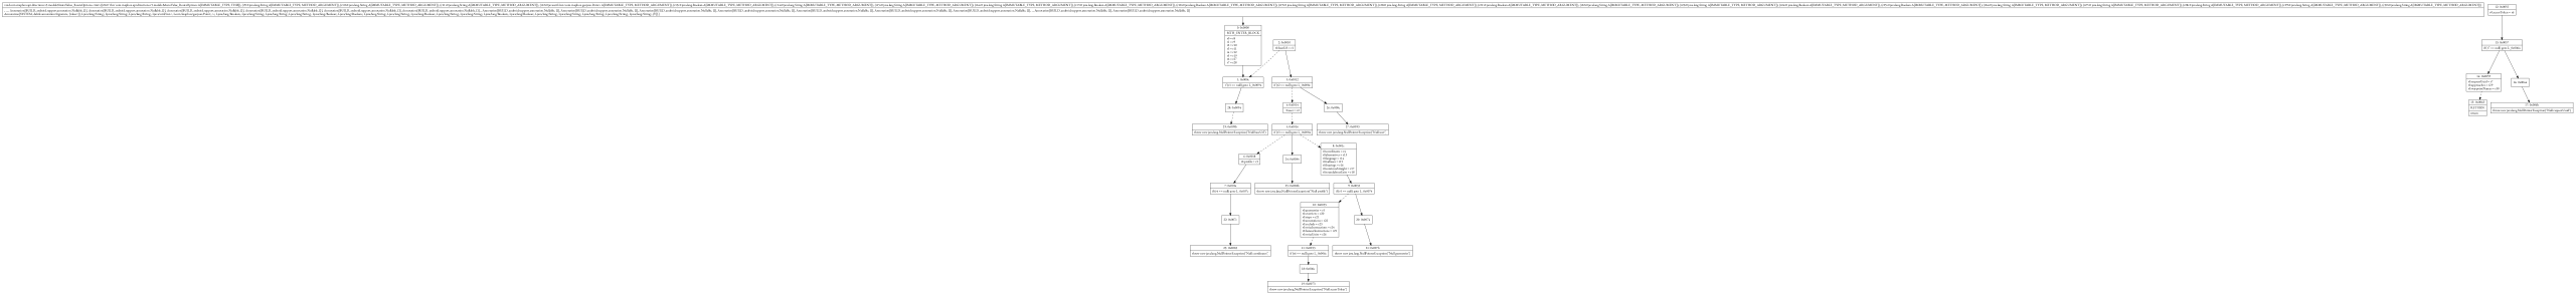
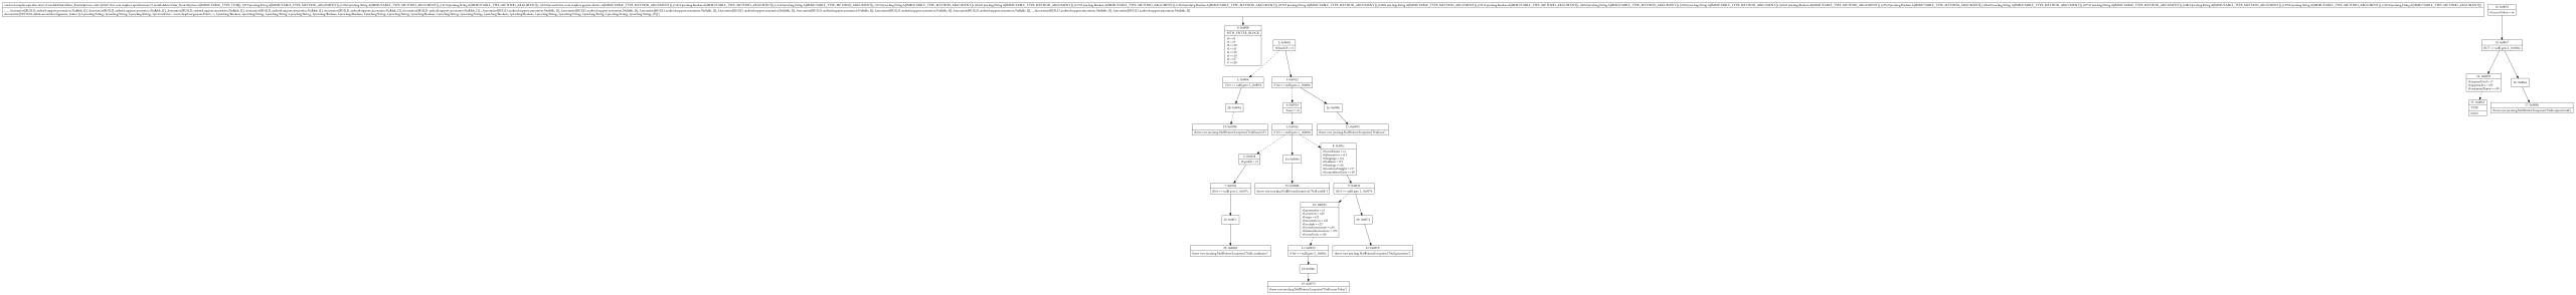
  digraph {
    fontname="EB Garamond"
    node [fontname="EB Garamond" shape=record]
    edge [fontname="EB Garamond"]
    n1 [label="{0\:\ 0x0000|MTH_ENTER_BLOCK\l|r0 = r8\lr1 = r9\lr2 = r10\lr3 = r11\lr4 = r12\lr5 = r19\lr6 = r27\lr7 = r28\l}"]
    n2 [label="{1\:\ 0x000e|if (r1 == null) goto L_0x0094\l}"]
    n3 [label="{28\:\ 0x0094}"]
    n4 [label="{2\:\ 0x0010|r0.baseUrl = r1\l}"]
    n5 [label="{3\:\ 0x0012|if (r2 == null) goto L_0x008c\l}"]
    n6 [label="{29\:\ 0x009b|throw new java.lang.NullPointerException(\"Null baseUrl\")\l}"]
    n7 [label="{4\:\ 0x0014|r0.user = r2\l}"]
    n8 [label="{26\:\ 0x008c}"]
    n9 [label="{5\:\ 0x0016|if (r3 == null) goto L_0x0084\l}"]
    n10 [label="{27\:\ 0x0093|throw new java.lang.NullPointerException(\"Null user\")\l}"]
    n11 [label="{6\:\ 0x0018|r0.profile = r3\l}"]
    n12 [label="{24\:\ 0x0084}"]
    n13 [label="{8\:\ 0x001c|r0.coordinates = r4\lr0.alternatives = r13\lr0.language = r14\lr0.radiuses = r15\lr0.bearings = r16\lr0.continueStraight = r17\lr0.roundaboutExits = r18\l}"]
    n14 [label="{7\:\ 0x001a|if (r4 == null) goto L_0x007c\l}"]
    n15 [label="{25\:\ 0x008b|throw new java.lang.NullPointerException(\"Null profile\")\l}"]
    n16 [label="{22\:\ 0x007c}"]
    n17 [label="{9\:\ 0x0033|if (r5 == null) goto L_0x0074\l}"]
    n18 [label="{23\:\ 0x0083|throw new java.lang.NullPointerException(\"Null coordinates\")\l}"]
    n19 [label="{10\:\ 0x0035|r0.geometries = r5\lr0.overview = r20\lr0.steps = r21\lr0.annotations = r22\lr0.exclude = r23\lr0.voiceInstructions = r24\lr0.bannerInstructions = r25\lr0.voiceUnits = r26\l}"]
    n20 [label="{20\:\ 0x0074}"]
    n21 [label="{11\:\ 0x0053|if (r6 == null) goto L_0x006c\l}"]
    n22 [label="{21\:\ 0x007b|throw new java.lang.NullPointerException(\"Null geometries\")\l}"]
    n23 [label="{18\:\ 0x006c}"]
    n24 [label="{12\:\ 0x0055|r0.accessToken = r6\l}"]
    n25 [label="{13\:\ 0x0057|if (r7 == null) goto L_0x0064\l}"]
    n26 [label="{19\:\ 0x0073|throw new java.lang.NullPointerException(\"Null accessToken\")\l}"]
    n27 [label="{14\:\ 0x0059|r0.requestUuid = r7\lr0.approaches = r29\lr0.waypointNames = r30\l}"]
    n28 [label="{16\:\ 0x0064}"]
-   n29 [label="{15\:\ 0x0063|RETURN\l|return\l}"]
+   n29 [label="{15\:\ 0x0063|TYPE\l|return\l}"]
    n30 [label="{17\:\ 0x006b|throw new java.lang.NullPointerException(\"Null requestUuid\")\l}"]
    n31 [label="{void com.mapbox.api.directions.v5.models.$AutoValue_RouteOptions.\<init\>((r8v0 'this' com.mapbox.api.directions.v5.models.$AutoValue_RouteOptions A[IMMUTABLE_TYPE, THIS]), (r9v0 java.lang.String A[IMMUTABLE_TYPE, METHOD_ARGUMENT]), (r10v0 java.lang.String A[IMMUTABLE_TYPE, METHOD_ARGUMENT]), (r11v0 java.lang.String A[IMMUTABLE_TYPE, METHOD_ARGUMENT]), (r12v0 java.util.List\<com.mapbox.geojson.Point\> A[IMMUTABLE_TYPE, METHOD_ARGUMENT]), (r13v0 java.lang.Boolean A[IMMUTABLE_TYPE, METHOD_ARGUMENT]), (r14v0 java.lang.String A[IMMUTABLE_TYPE, METHOD_ARGUMENT]), (r15v0 java.lang.String A[IMMUTABLE_TYPE, METHOD_ARGUMENT]), (r16v0 java.lang.String A[IMMUTABLE_TYPE, METHOD_ARGUMENT]), (r17v0 java.lang.Boolean A[IMMUTABLE_TYPE, METHOD_ARGUMENT]), (r18v0 java.lang.Boolean A[IMMUTABLE_TYPE, METHOD_ARGUMENT]), (r19v0 java.lang.String A[IMMUTABLE_TYPE, METHOD_ARGUMENT]), (r20v0 java.lang.String A[IMMUTABLE_TYPE, METHOD_ARGUMENT]), (r21v0 java.lang.Boolean A[IMMUTABLE_TYPE, METHOD_ARGUMENT]), (r22v0 java.lang.String A[IMMUTABLE_TYPE, METHOD_ARGUMENT]), (r23v0 java.lang.String A[IMMUTABLE_TYPE, METHOD_ARGUMENT]), (r24v0 java.lang.Boolean A[IMMUTABLE_TYPE, METHOD_ARGUMENT]), (r25v0 java.lang.Boolean A[IMMUTABLE_TYPE, METHOD_ARGUMENT]), (r26v0 java.lang.String A[IMMUTABLE_TYPE, METHOD_ARGUMENT]), (r27v0 java.lang.String A[IMMUTABLE_TYPE, METHOD_ARGUMENT]), (r28v0 java.lang.String A[IMMUTABLE_TYPE, METHOD_ARGUMENT]), (r29v0 java.lang.String A[IMMUTABLE_TYPE, METHOD_ARGUMENT]), (r30v0 java.lang.String A[IMMUTABLE_TYPE, METHOD_ARGUMENT]))  | , , , , Annotation[BUILD, android.support.annotation.Nullable, \{\}], Annotation[BUILD, android.support.annotation.Nullable, \{\}], Annotation[BUILD, android.support.annotation.Nullable, \{\}], Annotation[BUILD, android.support.annotation.Nullable, \{\}], Annotation[BUILD, android.support.annotation.Nullable, \{\}], Annotation[BUILD, android.support.annotation.Nullable, \{\}], , Annotation[BUILD, android.support.annotation.Nullable, \{\}], Annotation[BUILD, android.support.annotation.Nullable, \{\}], Annotation[BUILD, android.support.annotation.Nullable, \{\}], Annotation[BUILD, android.support.annotation.Nullable, \{\}], Annotation[BUILD, android.support.annotation.Nullable, \{\}], Annotation[BUILD, android.support.annotation.Nullable, \{\}], Annotation[BUILD, android.support.annotation.Nullable, \{\}], , , Annotation[BUILD, android.support.annotation.Nullable, \{\}], Annotation[BUILD, android.support.annotation.Nullable, \{\}]\lAnnotation[SYSTEM, dalvik.annotation.Signature, \{value=[(, Ljava\/lang\/String;, Ljava\/lang\/String;, Ljava\/lang\/String;, Ljava\/util\/List\<, Lcom\/mapbox\/geojson\/Point;, \>;, Ljava\/lang\/Boolean;, Ljava\/lang\/String;, Ljava\/lang\/String;, Ljava\/lang\/String;, Ljava\/lang\/Boolean;, Ljava\/lang\/Boolean;, Ljava\/lang\/String;, Ljava\/lang\/String;, Ljava\/lang\/Boolean;, Ljava\/lang\/String;, Ljava\/lang\/String;, Ljava\/lang\/Boolean;, Ljava\/lang\/Boolean;, Ljava\/lang\/String;, Ljava\/lang\/String;, Ljava\/lang\/String;, Ljava\/lang\/String;, Ljava\/lang\/String;, )V]\}]\l}"]
-   n1 -> n2
    n2 -> n3
    n3 -> n6 [style=dashed]
    n4 -> n2 [style=dashed]
    n4 -> n5
    n5 -> n7 [style=dashed]
    n5 -> n8
    n7 -> n9 [style=dashed]
    n8 -> n10
    n9 -> n11 [style=dashed]
    n9 -> n12
    n9 -> n13 [style=dashed]
    n11 -> n14
    n12 -> n15
    n13 -> n17
    n14 -> n16
    n16 -> n18
    n17 -> n19 [style=dashed]
    n17 -> n20
    n19 -> n21 [style=dashed]
    n20 -> n22
    n21 -> n23
    n23 -> n26
    n24 -> n25
    n25 -> n27 [style=solid]
    n25 -> n28
    n27 -> n29 [style=dashed]
    n28 -> n30
    n31 -> n1
  }
